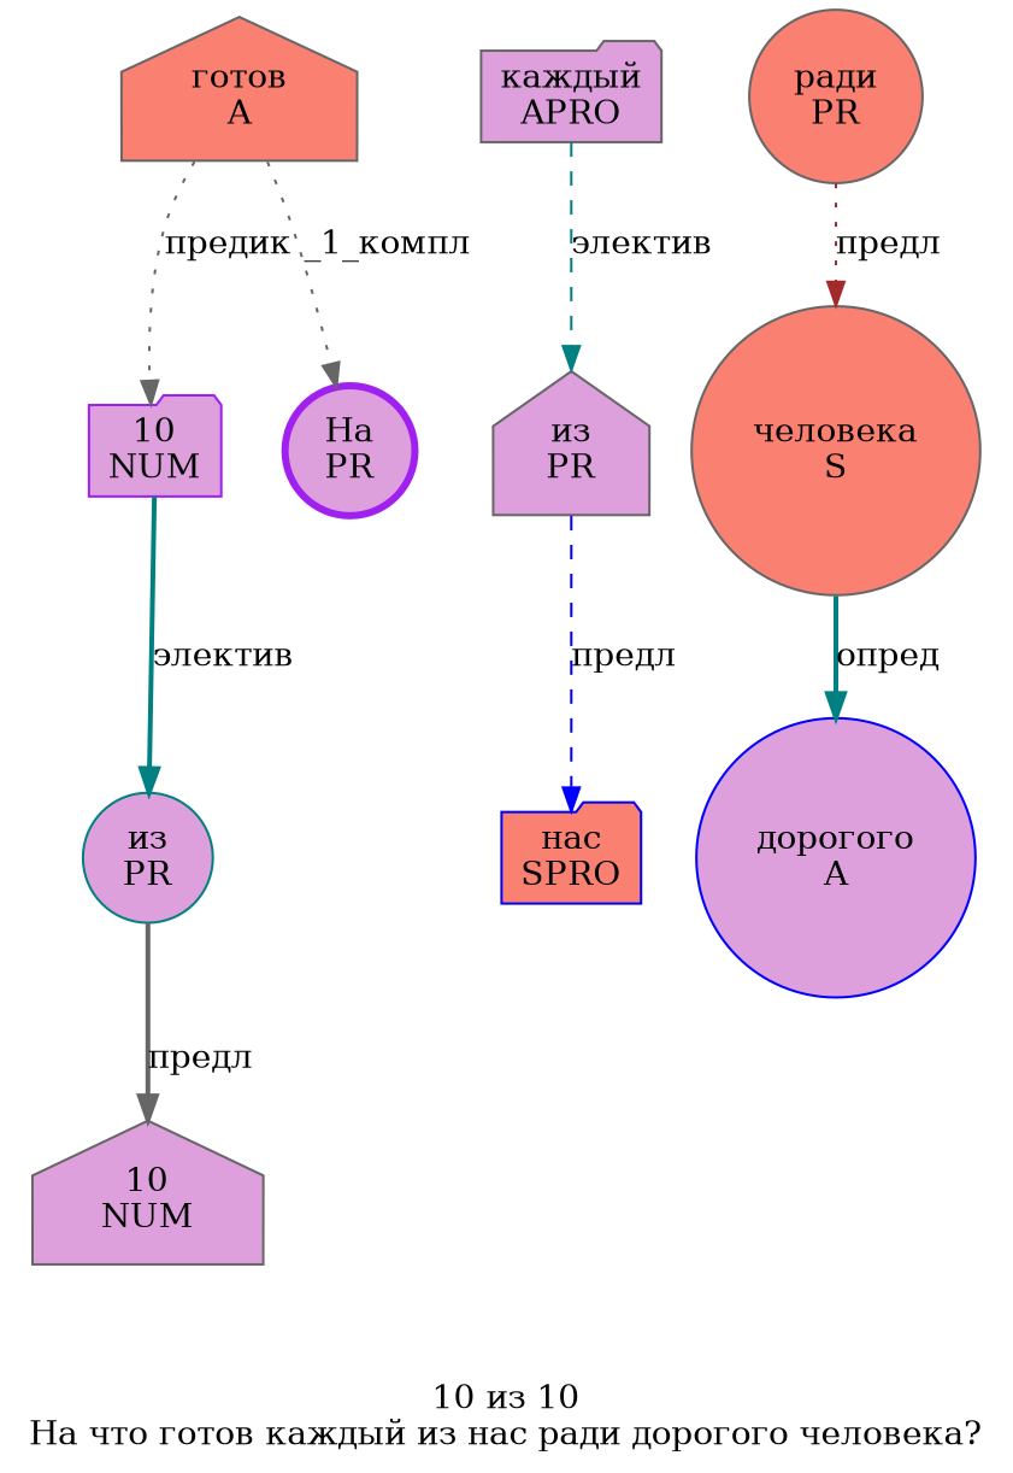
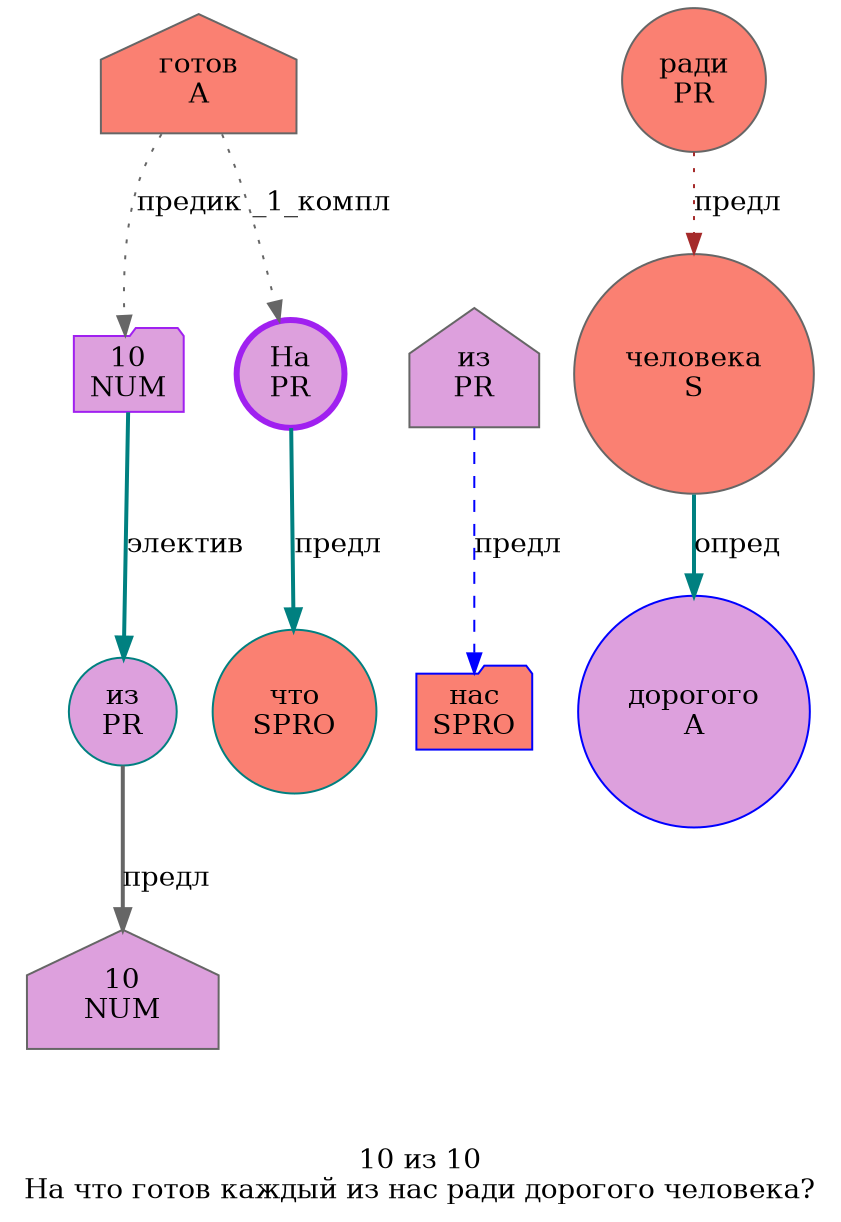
  digraph {
    label="10 из 10\nНа что готов каждый из нас ради дорогого человека?"
    node [color=gray40 fillcolor=plum penwidth=1 shape=circle style=filled]
    edge [color=teal style=bold]
    n1 [color=purple label="10\nNUM" shape=folder]
    n2 [color=teal label="из\nPR"]
    n3 [label="10\nNUM" shape=house]
    n4 [color=purple label="На\nPR" penwidth=3]
+   n5 [color=teal fillcolor=salmon label="что\nSPRO"]
    n6 [fillcolor=salmon label="готов\nA" shape=house]
-   n7 [label="каждый\nAPRO" shape=folder]
    n8 [label="из\nPR" shape=house]
    n9 [color=blue fillcolor=salmon label="нас\nSPRO" shape=folder]
    n10 [fillcolor=salmon label="ради\nPR"]
    n11 [fillcolor=salmon label="человека\nS"]
    n12 [color=blue label="дорогого\nA"]
    n1 -> n2 [label="электив"]
    n2 -> n3 [color=gray40 label="предл"]
+   n4 -> n5 [label="предл"]
    n6 -> n1 [color=gray40 label="предик" style=dotted]
    n6 -> n4 [color=gray40 label="_1_компл" style=dotted]
-   n7 -> n8 [label="электив" style=dashed]
    n8 -> n9 [color=blue label="предл" style=dashed]
    n10 -> n11 [color=brown label="предл" style=dotted]
    n11 -> n12 [label="опред"]
  }
